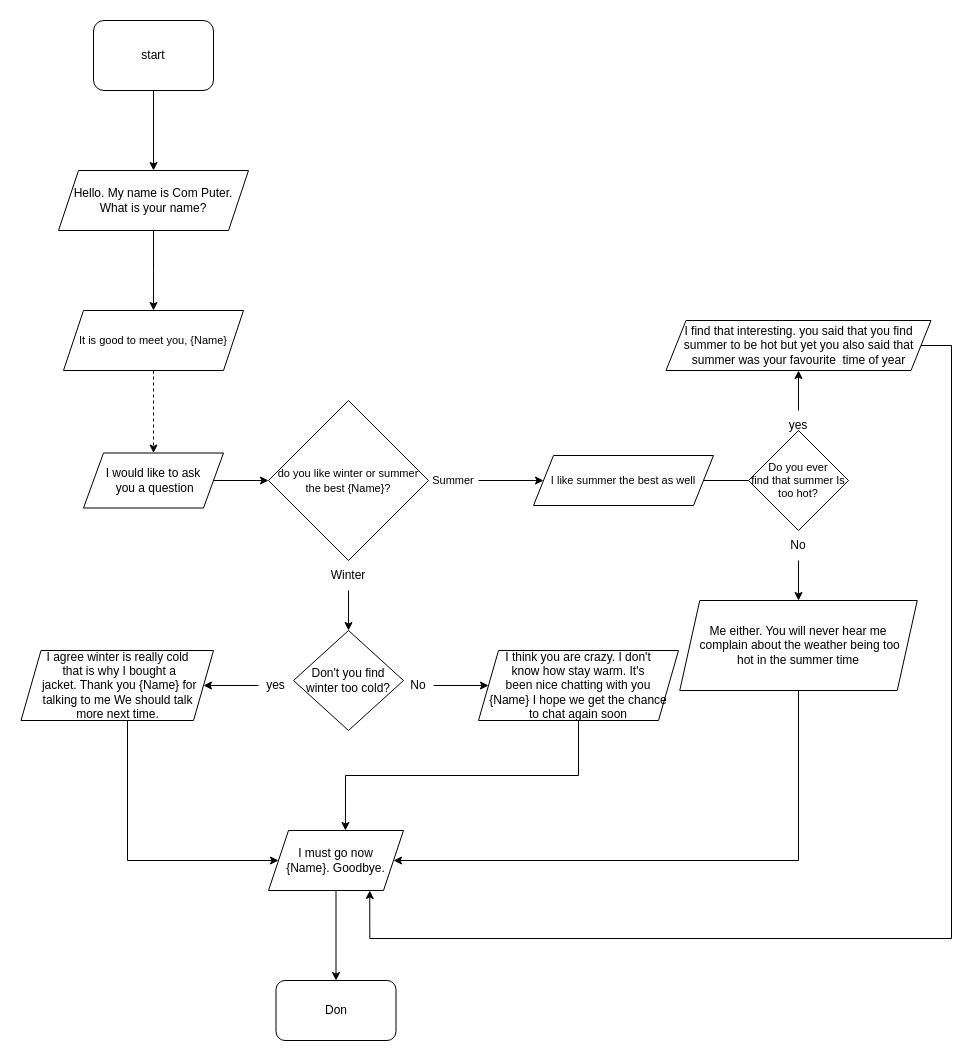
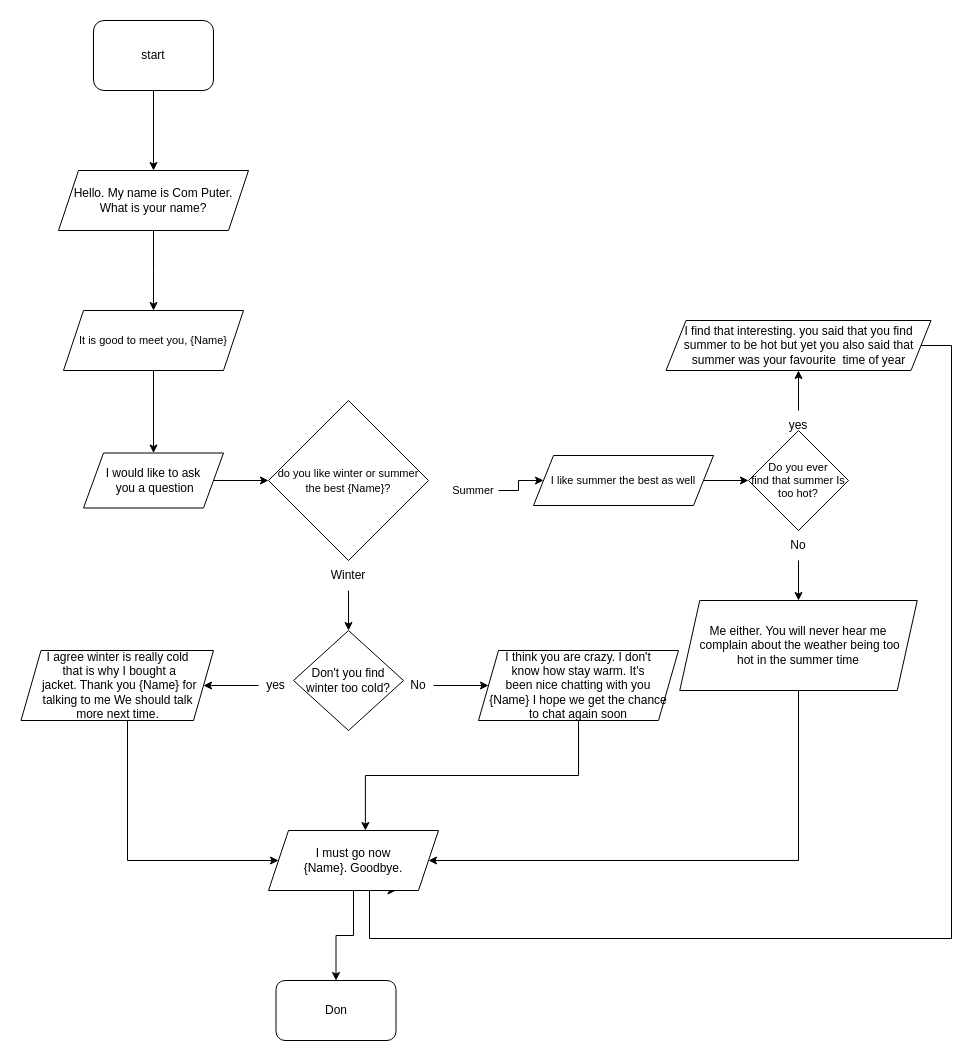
  <mxCell id="0" />
  <mxCell id="1" parent="0" />
  <mxCell id="2" style="edgeStyle=orthogonalEdgeStyle;rounded=0;orthogonalLoop=1;jettySize=auto;html=1;" parent="1" source="3" target="5" edge="1"><mxGeometry relative="1" as="geometry" /></mxCell>
  <mxCell id="3" value="start" style="rounded=1;whiteSpace=wrap;html=1;" parent="1" vertex="1"><mxGeometry x="93" y="20" width="120" height="70" as="geometry" /></mxCell>
  <mxCell id="4" style="edgeStyle=orthogonalEdgeStyle;rounded=0;orthogonalLoop=1;jettySize=auto;html=1;" parent="1" source="5" edge="1"><mxGeometry relative="1" as="geometry"><mxPoint x="153" y="310" as="targetPoint" /></mxGeometry></mxCell>
  <mxCell id="5" value="Hello. My name is Com Puter. What is your name?" style="shape=parallelogram;perimeter=parallelogramPerimeter;whiteSpace=wrap;html=1;fixedSize=1;" parent="1" vertex="1"><mxGeometry x="58" y="170" width="190" height="60" as="geometry" /></mxCell>
  <mxCell id="6" value="&lt;font style=&quot;font-size: 11px&quot;&gt;do you like winter or summer the best {Name}?&lt;/font&gt;" style="rhombus;whiteSpace=wrap;html=1;" parent="1" vertex="1"><mxGeometry x="268" y="400" width="160" height="160" as="geometry" /></mxCell>
- <mxCell id="7" style="edgeStyle=orthogonalEdgeStyle;rounded=0;orthogonalLoop=1;jettySize=auto;html=1;exitX=0.5;exitY=1;exitDx=0;exitDy=0;fontSize=12;dashed=1;" parent="1" source="8" target="37" edge="1"><mxGeometry relative="1" as="geometry" /></mxCell>
+ <mxCell id="7" style="edgeStyle=orthogonalEdgeStyle;rounded=0;orthogonalLoop=1;jettySize=auto;html=1;exitX=0.5;exitY=1;exitDx=0;exitDy=0;fontSize=12;" parent="1" source="8" target="37" edge="1"><mxGeometry relative="1" as="geometry" /></mxCell>
  <mxCell id="8" value="It is good to meet you, {Name}" style="shape=parallelogram;perimeter=parallelogramPerimeter;whiteSpace=wrap;html=1;fixedSize=1;fontSize=11;" parent="1" vertex="1"><mxGeometry x="63" y="310" width="180" height="60" as="geometry" /></mxCell>
- <mxCell id="9" value="" style="edgeStyle=orthogonalEdgeStyle;rounded=0;orthogonalLoop=1;jettySize=auto;html=1;endArrow=none;" parent="1" source="10" target="13" edge="1"><mxGeometry relative="1" as="geometry" /></mxCell>
+ <mxCell id="9" value="" style="edgeStyle=orthogonalEdgeStyle;rounded=0;orthogonalLoop=1;jettySize=auto;html=1;" parent="1" source="10" target="13" edge="1"><mxGeometry relative="1" as="geometry" /></mxCell>
  <mxCell id="10" value="I like summer the best as well" style="shape=parallelogram;perimeter=parallelogramPerimeter;whiteSpace=wrap;html=1;fixedSize=1;fontSize=11;" parent="1" vertex="1"><mxGeometry x="533" y="455" width="180" height="50" as="geometry" /></mxCell>
  <mxCell id="11" style="edgeStyle=orthogonalEdgeStyle;rounded=0;orthogonalLoop=1;jettySize=auto;html=1;entryX=0;entryY=0.5;entryDx=0;entryDy=0;fontSize=11;" parent="1" source="12" target="10" edge="1"><mxGeometry relative="1" as="geometry" /></mxCell>
- <mxCell id="12" value="Summer" style="text;html=1;strokeColor=none;fillColor=none;align=center;verticalAlign=middle;whiteSpace=wrap;rounded=0;fontSize=11;" parent="1" vertex="1"><mxGeometry x="428" y="465" width="50" height="30" as="geometry" /></mxCell>
+ <mxCell id="12" value="Summer" style="text;html=1;strokeColor=none;fillColor=none;align=center;verticalAlign=middle;whiteSpace=wrap;rounded=0;fontSize=11;" parent="1" vertex="1"><mxGeometry x="448" y="475" width="50" height="30" as="geometry" /></mxCell>
  <mxCell id="13" value="Do you ever &lt;br&gt;find that summer Is too hot?" style="rhombus;whiteSpace=wrap;html=1;fontSize=11;" parent="1" vertex="1"><mxGeometry x="748" y="430" width="100" height="100" as="geometry" /></mxCell>
  <mxCell id="14" style="edgeStyle=orthogonalEdgeStyle;rounded=0;orthogonalLoop=1;jettySize=auto;html=1;entryX=0.5;entryY=1;entryDx=0;entryDy=0;fontSize=12;" parent="1" source="15" target="17" edge="1"><mxGeometry relative="1" as="geometry" /></mxCell>
  <mxCell id="15" value="&lt;font style=&quot;font-size: 12px&quot;&gt;yes&lt;/font&gt;" style="text;html=1;strokeColor=none;fillColor=none;align=center;verticalAlign=middle;whiteSpace=wrap;rounded=0;fontSize=10;" parent="1" vertex="1"><mxGeometry x="783" y="410" width="30" height="30" as="geometry" /></mxCell>
  <mxCell id="16" style="edgeStyle=orthogonalEdgeStyle;rounded=0;orthogonalLoop=1;jettySize=auto;html=1;exitX=1;exitY=0.5;exitDx=0;exitDy=0;fontSize=12;entryX=0.75;entryY=1;entryDx=0;entryDy=0;" parent="1" source="17" target="34" edge="1"><mxGeometry relative="1" as="geometry"><mxPoint x="933" y="938" as="targetPoint" /><Array as="points"><mxPoint x="951" y="345" /><mxPoint x="951" y="938" /><mxPoint x="369" y="938" /></Array></mxGeometry></mxCell>
  <mxCell id="17" value="&lt;div&gt;I find that interesting. you said that you find summer&amp;nbsp;&lt;span&gt;to be hot but yet you also said that summer was your favourite&amp;nbsp;&amp;nbsp;&lt;/span&gt;&lt;span&gt;time of year&lt;/span&gt;&lt;/div&gt;" style="shape=parallelogram;perimeter=parallelogramPerimeter;whiteSpace=wrap;html=1;fixedSize=1;fontSize=12;" parent="1" vertex="1"><mxGeometry x="665.5" y="320" width="265" height="50" as="geometry" /></mxCell>
  <mxCell id="18" value="" style="edgeStyle=orthogonalEdgeStyle;rounded=0;orthogonalLoop=1;jettySize=auto;html=1;fontSize=12;" parent="1" source="19" target="20" edge="1"><mxGeometry relative="1" as="geometry" /></mxCell>
  <mxCell id="19" value="Winter" style="text;html=1;strokeColor=none;fillColor=none;align=center;verticalAlign=middle;whiteSpace=wrap;rounded=0;fontSize=12;" parent="1" vertex="1"><mxGeometry x="318" y="560" width="60" height="30" as="geometry" /></mxCell>
  <mxCell id="20" value="Don't you find winter too cold?" style="rhombus;whiteSpace=wrap;html=1;fontSize=12;" parent="1" vertex="1"><mxGeometry x="293" y="630" width="110" height="100" as="geometry" /></mxCell>
  <mxCell id="21" style="edgeStyle=orthogonalEdgeStyle;rounded=0;orthogonalLoop=1;jettySize=auto;html=1;exitX=0.5;exitY=1;exitDx=0;exitDy=0;entryX=0.5;entryY=0;entryDx=0;entryDy=0;fontSize=12;" parent="1" source="22" target="24" edge="1"><mxGeometry relative="1" as="geometry" /></mxCell>
  <mxCell id="22" value="No" style="text;html=1;strokeColor=none;fillColor=none;align=center;verticalAlign=middle;whiteSpace=wrap;rounded=0;fontSize=12;" parent="1" vertex="1"><mxGeometry x="768" y="530" width="60" height="30" as="geometry" /></mxCell>
  <mxCell id="23" style="edgeStyle=orthogonalEdgeStyle;rounded=0;orthogonalLoop=1;jettySize=auto;html=1;exitX=0.5;exitY=1;exitDx=0;exitDy=0;entryX=1;entryY=0.5;entryDx=0;entryDy=0;fontSize=12;" parent="1" source="24" target="34" edge="1"><mxGeometry relative="1" as="geometry"><Array as="points"><mxPoint x="798" y="860" /></Array></mxGeometry></mxCell>
  <mxCell id="24" value="Me either. You will never hear me&lt;br&gt;&amp;nbsp;complain&amp;nbsp;about the weather being too &lt;br&gt;hot in the summer time" style="shape=parallelogram;perimeter=parallelogramPerimeter;whiteSpace=wrap;html=1;fixedSize=1;fontSize=12;" parent="1" vertex="1"><mxGeometry x="679.25" y="600" width="237.5" height="90" as="geometry" /></mxCell>
  <mxCell id="25" style="edgeStyle=orthogonalEdgeStyle;rounded=0;orthogonalLoop=1;jettySize=auto;html=1;exitX=0;exitY=0.5;exitDx=0;exitDy=0;entryX=1;entryY=0.5;entryDx=0;entryDy=0;fontSize=12;" parent="1" source="26" target="28" edge="1"><mxGeometry relative="1" as="geometry" /></mxCell>
  <mxCell id="26" value="yes" style="text;html=1;strokeColor=none;fillColor=none;align=center;verticalAlign=middle;whiteSpace=wrap;rounded=0;fontSize=12;" parent="1" vertex="1"><mxGeometry x="258" y="670" width="35" height="30" as="geometry" /></mxCell>
  <mxCell id="27" style="edgeStyle=orthogonalEdgeStyle;rounded=0;orthogonalLoop=1;jettySize=auto;html=1;exitX=0.5;exitY=1;exitDx=0;exitDy=0;entryX=0;entryY=0.5;entryDx=0;entryDy=0;fontSize=12;" parent="1" source="28" target="34" edge="1"><mxGeometry relative="1" as="geometry"><Array as="points"><mxPoint x="127" y="860" /></Array></mxGeometry></mxCell>
  <mxCell id="28" value="I agree winter is really cold&lt;br&gt;&amp;nbsp;that is why I bought a&lt;br&gt;&amp;nbsp;jacket. Thank you {Name} for talking to me&amp;nbsp;We should talk &lt;br&gt;more next time." style="shape=parallelogram;perimeter=parallelogramPerimeter;whiteSpace=wrap;html=1;fixedSize=1;fontSize=12;" parent="1" vertex="1"><mxGeometry x="20.5" y="650" width="192.5" height="70" as="geometry" /></mxCell>
  <mxCell id="29" style="edgeStyle=orthogonalEdgeStyle;rounded=0;orthogonalLoop=1;jettySize=auto;html=1;exitX=1;exitY=0.5;exitDx=0;exitDy=0;entryX=0;entryY=0.5;entryDx=0;entryDy=0;fontSize=12;" parent="1" source="30" target="32" edge="1"><mxGeometry relative="1" as="geometry" /></mxCell>
  <mxCell id="30" value="No" style="text;html=1;strokeColor=none;fillColor=none;align=center;verticalAlign=middle;whiteSpace=wrap;rounded=0;fontSize=12;" parent="1" vertex="1"><mxGeometry x="403" y="675" width="30" height="20" as="geometry" /></mxCell>
  <mxCell id="31" style="edgeStyle=orthogonalEdgeStyle;rounded=0;orthogonalLoop=1;jettySize=auto;html=1;exitX=0.5;exitY=1;exitDx=0;exitDy=0;entryX=0.57;entryY=0;entryDx=0;entryDy=0;entryPerimeter=0;fontSize=12;" parent="1" source="32" target="34" edge="1"><mxGeometry relative="1" as="geometry" /></mxCell>
  <mxCell id="32" value="I think you are crazy. I don't &lt;br&gt;know how stay warm. It's &lt;br&gt;been nice chatting with you &lt;br&gt;{Name}&amp;nbsp;I hope we get the chance &lt;br&gt;to chat again soon" style="shape=parallelogram;perimeter=parallelogramPerimeter;whiteSpace=wrap;html=1;fixedSize=1;fontSize=12;" parent="1" vertex="1"><mxGeometry x="478" y="650" width="200" height="70" as="geometry" /></mxCell>
  <mxCell id="33" style="edgeStyle=orthogonalEdgeStyle;rounded=0;orthogonalLoop=1;jettySize=auto;html=1;entryX=0.5;entryY=0;entryDx=0;entryDy=0;fontSize=12;" parent="1" source="34" target="35" edge="1"><mxGeometry relative="1" as="geometry" /></mxCell>
- <mxCell id="34" value="I must go now &lt;br&gt;{Name}. Goodbye." style="shape=parallelogram;perimeter=parallelogramPerimeter;whiteSpace=wrap;html=1;fixedSize=1;fontSize=12;" parent="1" vertex="1"><mxGeometry x="268" y="830" width="135" height="60" as="geometry" /></mxCell>
+ <mxCell id="34" value="I must go now &lt;br&gt;{Name}. Goodbye." style="shape=parallelogram;perimeter=parallelogramPerimeter;whiteSpace=wrap;html=1;fixedSize=1;fontSize=12;" parent="1" vertex="1"><mxGeometry x="268" y="830" width="170" height="60" as="geometry" /></mxCell>
  <mxCell id="35" value="Don" style="rounded=1;whiteSpace=wrap;html=1;fontSize=12;" parent="1" vertex="1"><mxGeometry x="275.5" y="980" width="120" height="60" as="geometry" /></mxCell>
  <mxCell id="36" style="edgeStyle=orthogonalEdgeStyle;rounded=0;orthogonalLoop=1;jettySize=auto;html=1;entryX=0;entryY=0.5;entryDx=0;entryDy=0;fontSize=12;" parent="1" source="37" target="6" edge="1"><mxGeometry relative="1" as="geometry" /></mxCell>
  <mxCell id="37" value="I would like to ask&lt;br&gt;&amp;nbsp;you a question" style="shape=parallelogram;perimeter=parallelogramPerimeter;whiteSpace=wrap;html=1;fixedSize=1;fontSize=12;" parent="1" vertex="1"><mxGeometry x="83" y="452.5" width="140" height="55" as="geometry" /></mxCell>
